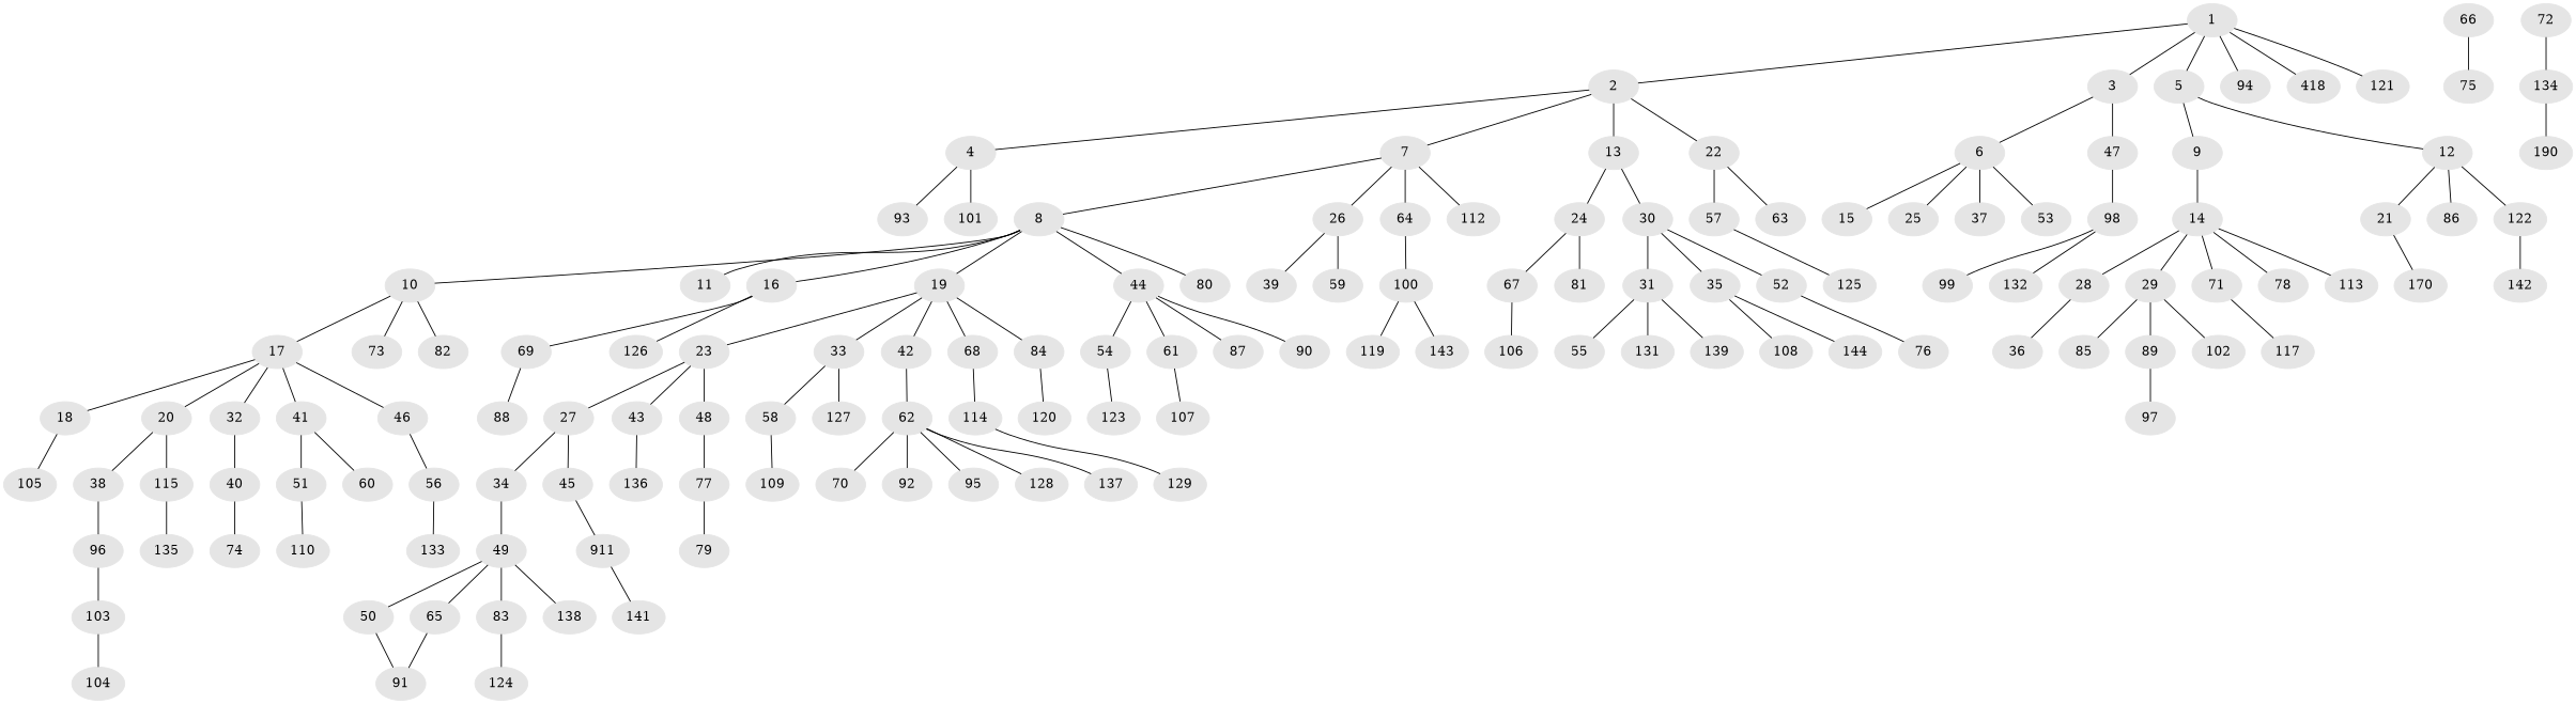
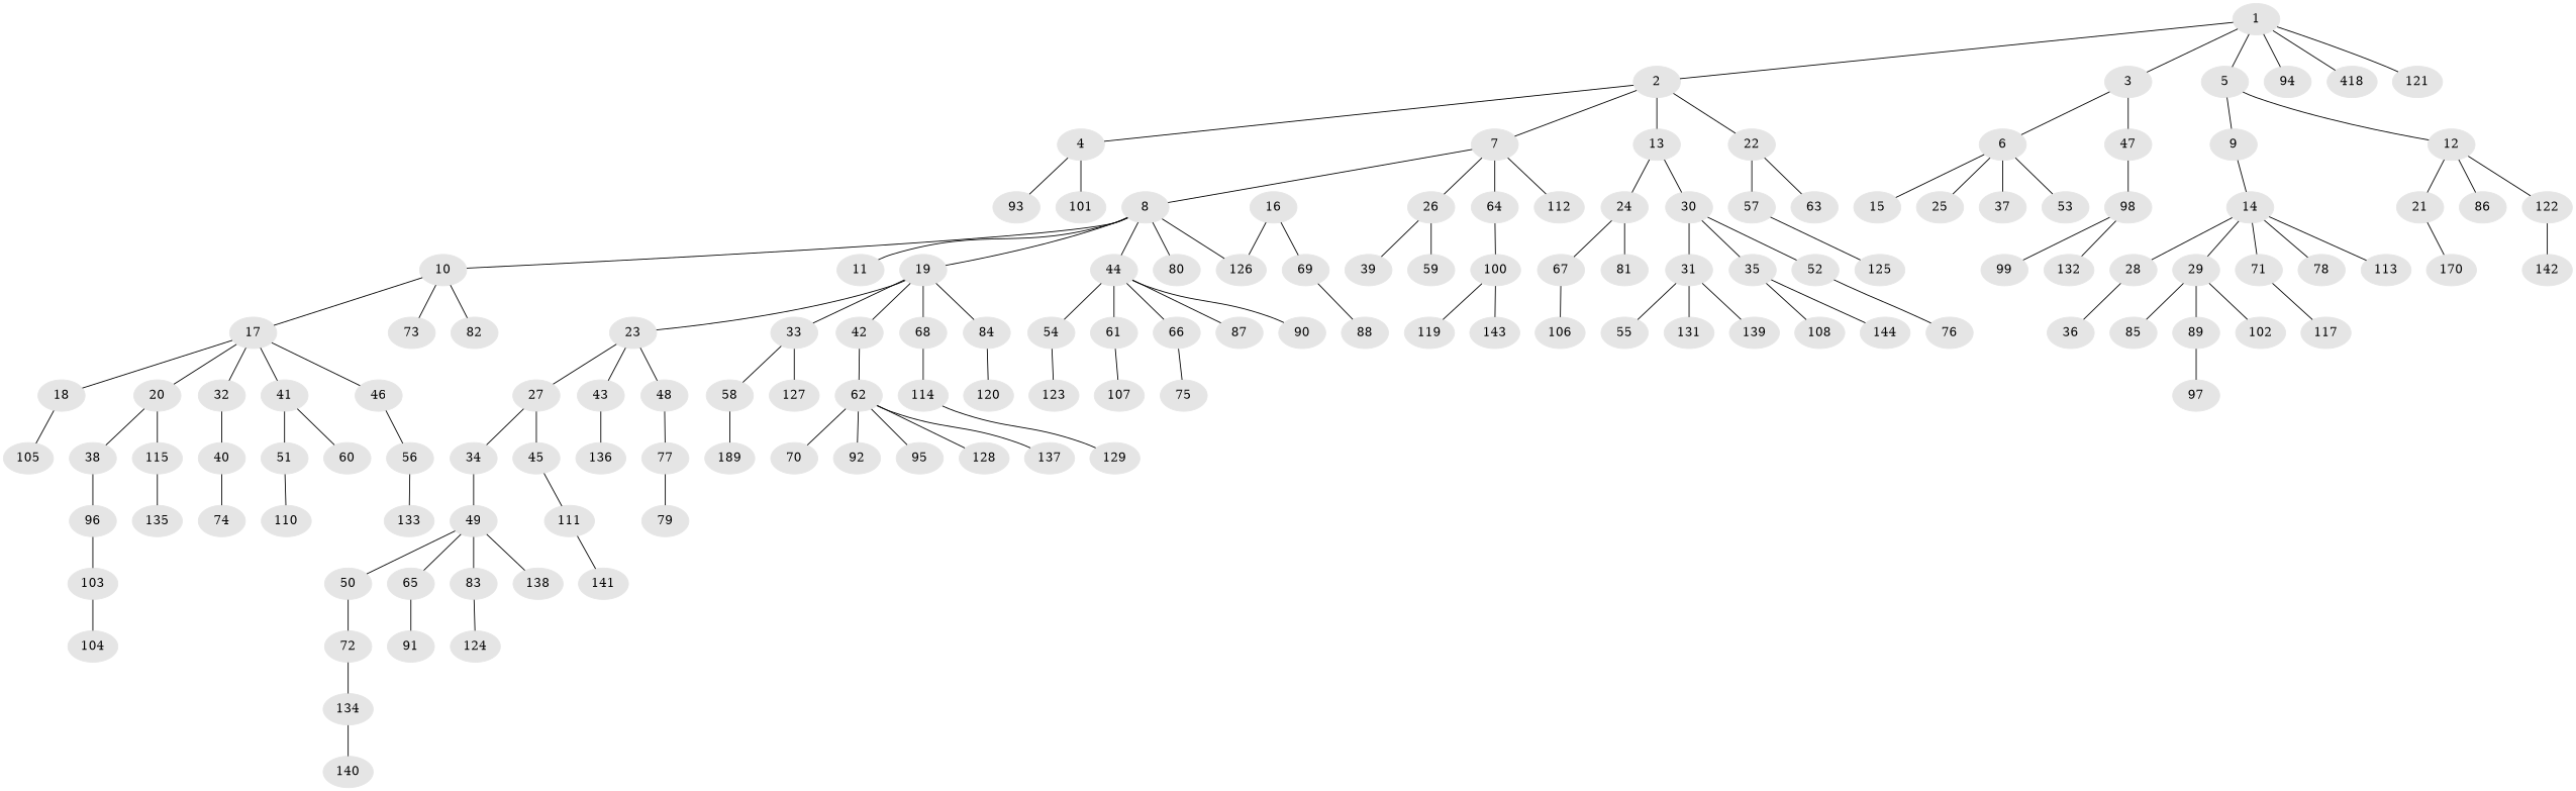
  graph {
    node [color=gray90 style=filled]
    1
    2
    3
    5
    94
    n6 [label=418]
    121
    4
    7
    13
    22
    6
    47
    9
    12
    93
    101
    8
    26
    64
    112
    24
    30
    57
    63
    15
    25
    37
    53
    98
    14
    21
    86
    122
    10
    11
    16
    19
    44
    80
    39
    59
    100
    17
    73
    82
    69
    126
    23
    33
    42
    68
    84
    54
    61
    66
    87
    90
    28
    29
    71
    78
    113
    18
    20
    32
    41
    46
    n69 [label=170]
    142
    67
    81
    31
    35
    52
    36
    85
    89
    102
    117
    88
    105
    38
    115
    40
    51
    60
    56
    27
    43
    48
    58
    127
    62
    114
    120
    96
    135
    125
    34
    45
    136
    77
    106
    49
-   111 [label=911]
+   111
    97
    55
    131
    139
    108
    144
    76
    74
-   109
+   109 [label=189]
    50
    65
    83
    138
    103
    110
    70
    92
    95
    128
    137
    123
    107
    75
    141
    133
    99
    132
    79
    72
    91
    124
    134
    119
    143
    129
-   140 [label=190]
+   140
    104
    1 -- 2
    1 -- 3
    1 -- 5
    1 -- 94
    1 -- n6
    1 -- 121
    2 -- 4
    2 -- 7
    2 -- 13
    2 -- 22
    3 -- 6
    3 -- 47
    5 -- 9
    5 -- 12
    4 -- 93
    4 -- 101
    7 -- 8
    7 -- 26
    7 -- 64
    7 -- 112
    13 -- 24
    13 -- 30
    22 -- 57
    22 -- 63
    6 -- 15
    6 -- 25
    6 -- 37
    6 -- 53
    47 -- 98
    9 -- 14
    12 -- 21
    12 -- 86
    12 -- 122
    8 -- 10
    8 -- 11
-   8 -- 16
+   8 -- 126
    8 -- 19
    8 -- 44
    8 -- 80
    26 -- 39
    26 -- 59
    64 -- 100
    24 -- 67
    24 -- 81
    30 -- 31
    30 -- 35
    30 -- 52
    57 -- 125
    98 -- 99
    98 -- 132
    14 -- 28
    14 -- 29
    14 -- 71
    14 -- 78
    14 -- 113
    21 -- n69
    122 -- 142
    10 -- 17
    10 -- 73
    10 -- 82
    16 -- 69
    16 -- 126
    19 -- 23
    19 -- 33
    19 -- 42
    19 -- 68
    19 -- 84
    44 -- 54
    44 -- 61
+   44 -- 66
    44 -- 87
    44 -- 90
    100 -- 119
    100 -- 143
    17 -- 18
    17 -- 20
    17 -- 32
    17 -- 41
    17 -- 46
    69 -- 88
    23 -- 27
    23 -- 43
    23 -- 48
    33 -- 58
    33 -- 127
    42 -- 62
    68 -- 114
    84 -- 120
    54 -- 123
    61 -- 107
    66 -- 75
    28 -- 36
    29 -- 85
    29 -- 89
    29 -- 102
    71 -- 117
    18 -- 105
    20 -- 38
    20 -- 115
    32 -- 40
    41 -- 51
    41 -- 60
    46 -- 56
    67 -- 106
    31 -- 55
    31 -- 131
    31 -- 139
    35 -- 108
    35 -- 144
    52 -- 76
    89 -- 97
    38 -- 96
    115 -- 135
    40 -- 74
    51 -- 110
    56 -- 133
    27 -- 34
    27 -- 45
    43 -- 136
    48 -- 77
    58 -- 109
    62 -- 70
    62 -- 92
    62 -- 95
    62 -- 128
    62 -- 137
    114 -- 129
    96 -- 103
    34 -- 49
    45 -- 111
    77 -- 79
    49 -- 50
    49 -- 65
    49 -- 83
    49 -- 138
    111 -- 141
-   50 -- 91
+   50 -- 72
    65 -- 91
    83 -- 124
    103 -- 104
    72 -- 134
    134 -- 140
  }
